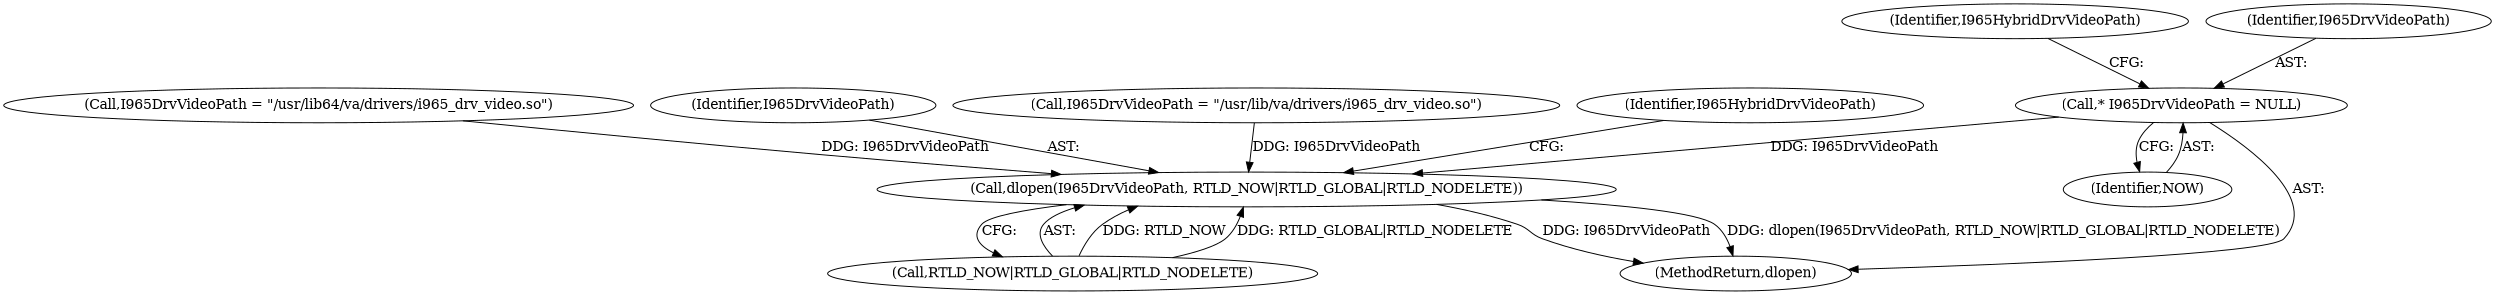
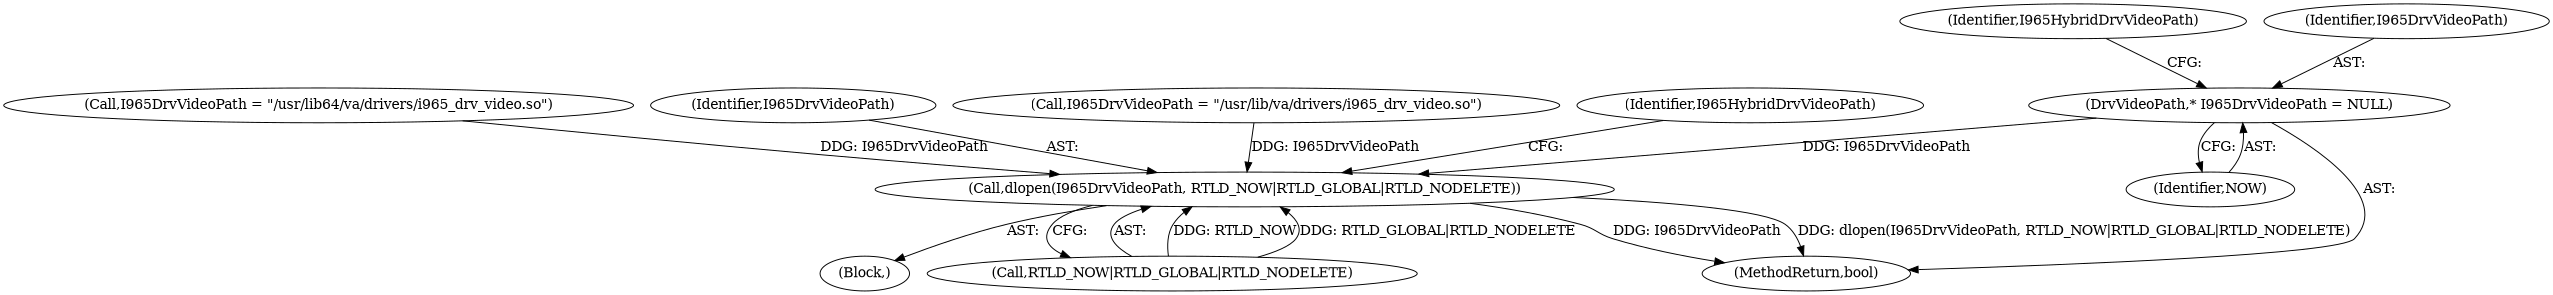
  digraph {
-   n1 [label="(Call,* I965DrvVideoPath = NULL)"]
+   n1 [label="(DrvVideoPath,* I965DrvVideoPath = NULL)"]
    n2 [label="(Call,dlopen(I965DrvVideoPath, RTLD_NOW|RTLD_GLOBAL|RTLD_NODELETE))"]
    n3 [label="(Identifier,NOW)"]
-   n4 [label="(MethodReturn,dlopen)"]
+   n4 [label="(MethodReturn,bool)"]
+   n5 [label="(Block,)"]
    n6 [label="(Call,RTLD_NOW|RTLD_GLOBAL|RTLD_NODELETE)"]
    n7 [label="(Call,I965DrvVideoPath = \"/usr/lib64/va/drivers/i965_drv_video.so\")"]
    n8 [label="(Identifier,I965HybridDrvVideoPath)"]
    n9 [label="(Identifier,I965DrvVideoPath)"]
    n10 [label="(Identifier,I965DrvVideoPath)"]
    n11 [label="(Call,I965DrvVideoPath = \"/usr/lib/va/drivers/i965_drv_video.so\")"]
    n12 [label="(Identifier,I965HybridDrvVideoPath)"]
    n1 -> n2 [label="DDG: I965DrvVideoPath"]
    n1 -> n3 [label="CFG: "]
    n1 -> n4 [label="AST: "]
    n2 -> n4 [label="DDG: dlopen(I965DrvVideoPath, RTLD_NOW|RTLD_GLOBAL|RTLD_NODELETE)"]
    n2 -> n4 [label="DDG: I965DrvVideoPath"]
+   n2 -> n5 [label="AST: "]
    n2 -> n6 [label="CFG: "]
    n3 -> n1 [label="AST: "]
    n6 -> n2 [label="AST: "]
    n6 -> n2 [label="DDG: RTLD_NOW"]
    n6 -> n2 [label="DDG: RTLD_GLOBAL|RTLD_NODELETE"]
    n7 -> n2 [label="DDG: I965DrvVideoPath"]
    n8 -> n1 [label="CFG: "]
    n9 -> n2 [label="AST: "]
    n10 -> n1 [label="AST: "]
    n11 -> n2 [label="DDG: I965DrvVideoPath"]
    n12 -> n2 [label="CFG: "]
  }
